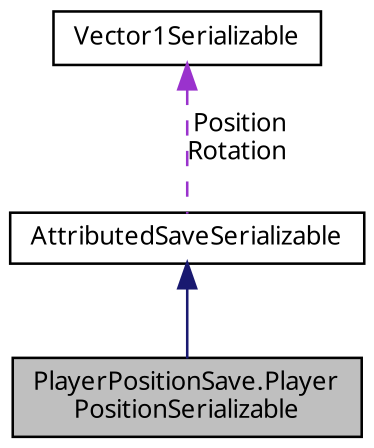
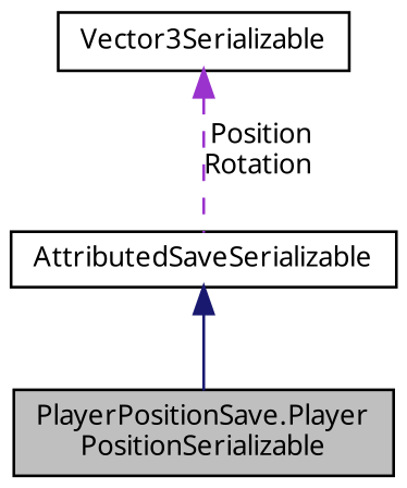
  digraph {
    node [color=black fillcolor=white fontname=Calibrii fontsize=10 shape=record style=filled]
    edge [dir=back fontname=Calibrii fontsize=10 labelfontname=Calibrii labelfontsize=10]
    n1 [fillcolor=grey75 fontcolor=black height=0.2 label="PlayerPositionSave.Player\lPositionSerializable" width=0.4]
    n2 [height=0.2 label=AttributedSaveSerializable width=0.4]
-   n3 [height=0.2 label=Vector1Serializable width=0.4]
+   n3 [height=0.2 label=Vector3Serializable width=0.4]
    n2 -> n1 [color=midnightblue style=solid]
    n3 -> n2 [color=darkorchid3 label=" Position\nRotation" style=dashed]
  }
